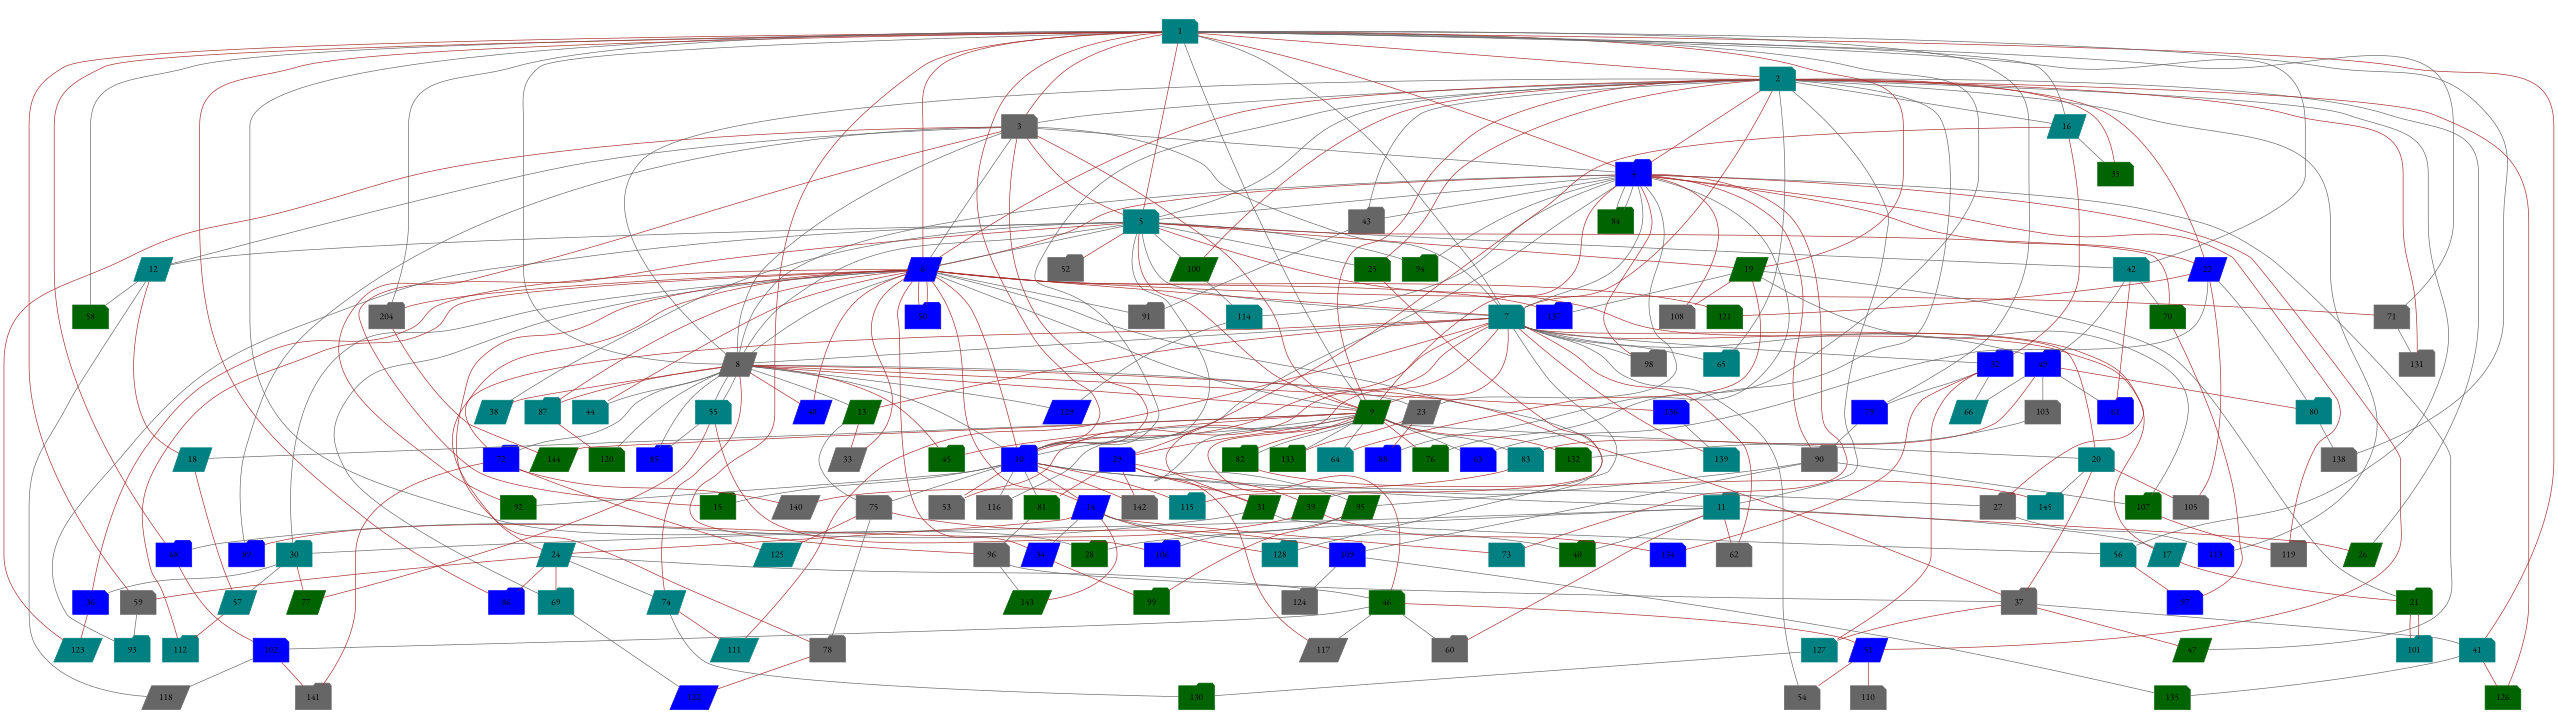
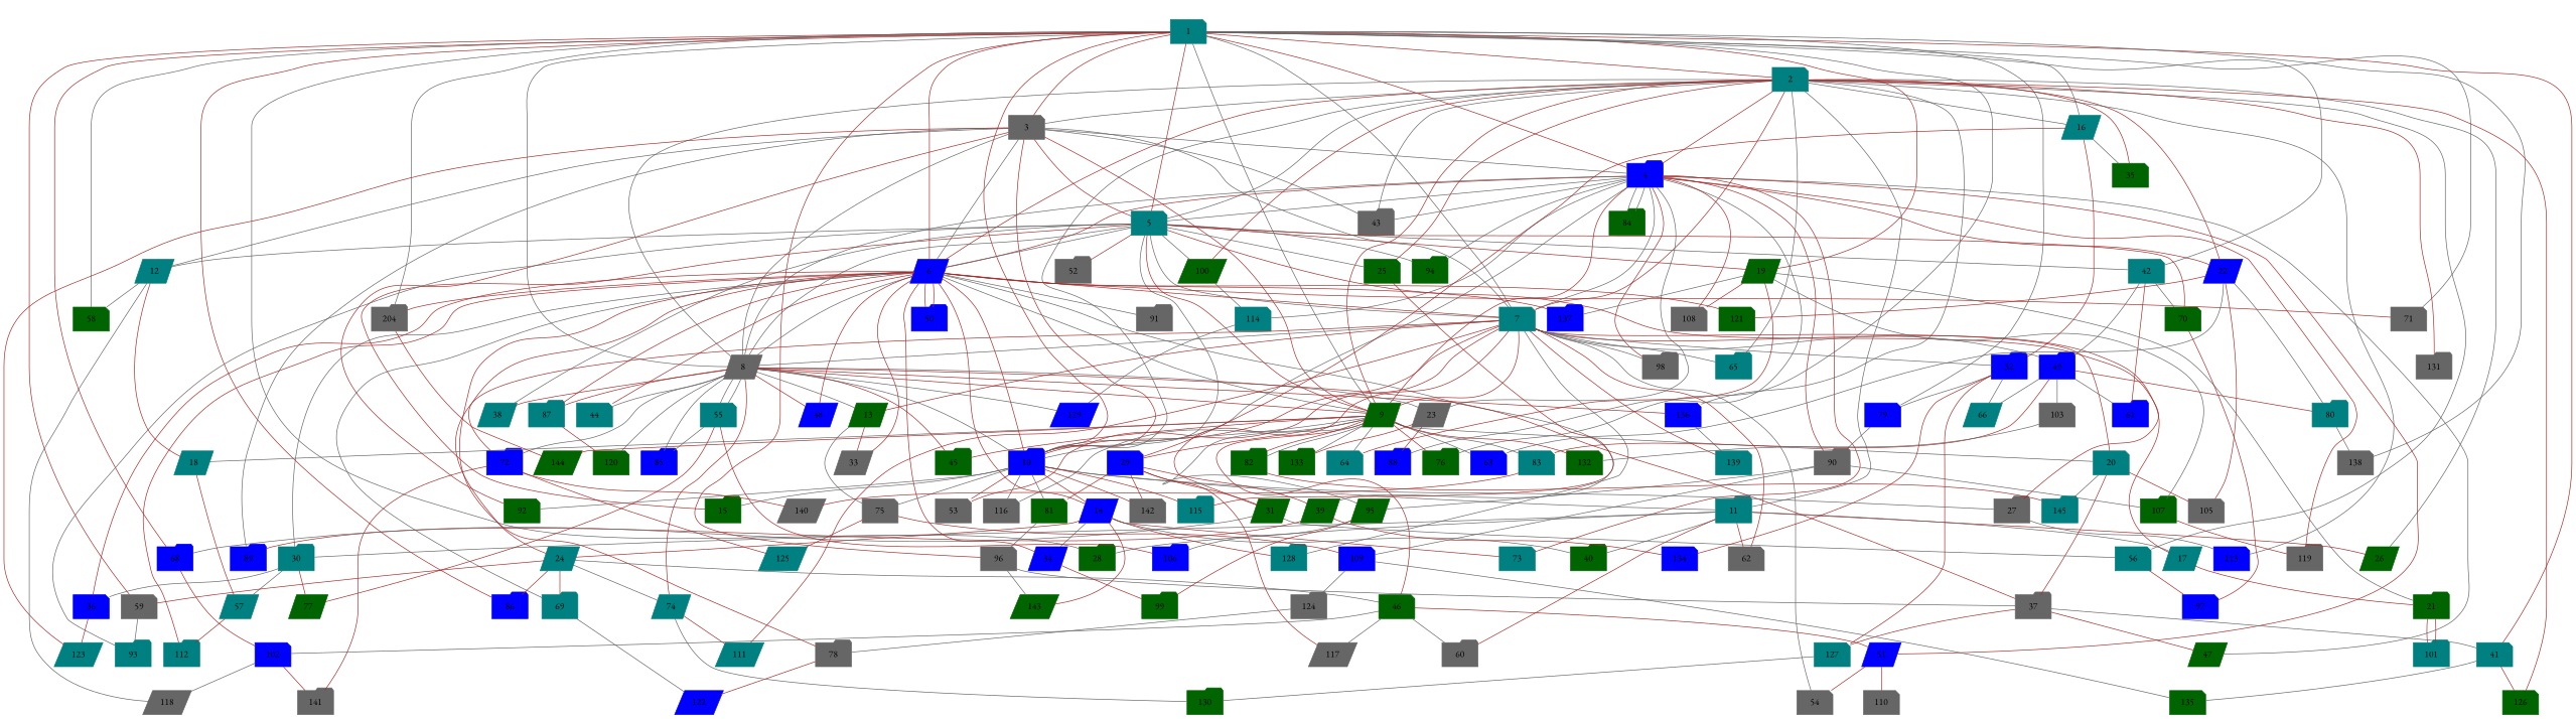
  graph {
    fontname="EB Garamond"
    node [color=teal fontname="EB Garamond" shape=note style=filled]
    edge [color=brown fontname="EB Garamond"]
    1
    2
    3 [color=gray40]
    4 [color=blue shape=folder]
    5
    6 [color=blue shape=parallelogram]
    7
    8 [color=gray40 shape=parallelogram]
    9 [color=darkgreen shape=parallelogram]
    10 [color=blue shape=folder]
    16 [shape=parallelogram]
    19 [color=darkgreen shape=parallelogram]
    28 [color=darkgreen shape=folder]
    41
    42
    58 [color=darkgreen]
    59 [color=gray40]
    68 [color=blue shape=folder]
    71 [color=gray40]
    76 [color=darkgreen shape=folder]
    79 [color=blue]
    86 [color=blue shape=folder]
    96 [color=gray40]
    n24 [color=gray40 label=204 shape=folder]
    138 [color=gray40]
    11 [shape=folder]
    22 [color=blue shape=parallelogram]
    25 [color=darkgreen]
    26 [color=darkgreen shape=parallelogram]
    35 [color=darkgreen]
    43 [color=gray40 shape=folder]
    56
    65 [shape=folder]
    100 [color=darkgreen shape=parallelogram]
    113 [color=blue]
    126 [color=darkgreen]
    131 [color=gray40 shape=folder]
    136 [color=blue]
    12 [shape=parallelogram]
    89 [color=blue shape=folder]
    92 [color=darkgreen]
    123 [shape=parallelogram]
    23 [color=gray40 shape=parallelogram]
    47 [color=darkgreen shape=parallelogram]
    51 [color=blue shape=parallelogram]
    73
    84 [color=darkgreen shape=folder]
    88 [color=blue shape=folder]
    90 [color=gray40 shape=folder]
    94 [color=darkgreen shape=folder]
    98 [color=gray40 shape=folder]
    108 [color=gray40]
    114
    119 [color=gray40 shape=folder]
    15 [color=darkgreen shape=folder]
    27 [color=gray40 shape=folder]
    38 [shape=parallelogram]
    52 [color=gray40 shape=folder]
    70 [color=darkgreen]
    93 [shape=folder]
    14 [color=blue shape=parallelogram]
    30 [shape=folder]
    33 [color=gray40 shape=parallelogram]
    34 [color=blue shape=parallelogram]
    36 [color=blue]
    39 [color=darkgreen shape=parallelogram]
    44
    48 [color=blue shape=parallelogram]
    50 [color=blue shape=folder]
    69 [shape=folder]
    72 [color=blue shape=folder]
    78 [color=gray40 shape=folder]
    87 [shape=folder]
    91 [color=gray40 shape=folder]
    112 [shape=folder]
    121 [color=darkgreen]
    137 [color=blue shape=folder]
    13 [color=darkgreen shape=parallelogram]
    17 [shape=parallelogram]
    20
    24 [shape=parallelogram]
    31 [color=darkgreen shape=parallelogram]
    32 [color=blue shape=folder]
    49 [color=blue shape=folder]
    53 [color=gray40]
    54 [color=gray40]
    62 [color=gray40]
    111 [shape=parallelogram]
    128 [shape=folder]
    139
    37 [color=gray40 shape=folder]
    45 [color=darkgreen shape=folder]
    55
    74 [shape=parallelogram]
    85 [color=blue shape=folder]
    120 [color=darkgreen]
    129 [color=blue shape=parallelogram]
    18 [shape=parallelogram]
    29 [color=blue]
    46 [color=darkgreen]
    63 [color=blue]
    64
    82 [color=darkgreen shape=folder]
    83
    95 [color=darkgreen shape=parallelogram]
    116 [color=gray40]
    132 [color=darkgreen]
    133 [color=darkgreen shape=folder]
    144 [color=darkgreen shape=parallelogram]
    75 [color=gray40]
    81 [color=darkgreen]
    115 [shape=folder]
    142 [color=gray40]
    21 [color=darkgreen shape=folder]
    107 [color=darkgreen shape=folder]
    135 [color=darkgreen]
    61 [color=blue shape=folder]
    102 [color=blue]
    143 [color=darkgreen shape=parallelogram]
    40 [color=darkgreen shape=folder]
    60 [color=gray40 shape=folder]
    105 [color=gray40]
    80 [shape=folder]
    97 [color=blue]
    118 [color=gray40 shape=parallelogram]
    110 [color=gray40]
    109 [color=blue]
    57 [shape=parallelogram]
    77 [color=darkgreen shape=parallelogram]
    99 [color=darkgreen shape=folder]
    134 [color=blue]
    122 [color=blue shape=parallelogram]
    125 [shape=parallelogram]
    140 [color=gray40 shape=parallelogram]
    141 [color=gray40 shape=folder]
    145 [shape=folder]
    66 [shape=parallelogram]
    127
    103 [color=gray40]
    106 [color=blue shape=folder]
    130 [color=darkgreen shape=folder]
    117 [color=gray40 shape=parallelogram]
    101 [shape=folder]
    124 [color=gray40 shape=folder]
    1 -- 2
    1 -- 3
    1 -- 4
    1 -- 5
    1 -- 6
    1 -- 7 [color=gray40]
    1 -- 8 [color=gray40]
    1 -- 9 [color=gray40]
    1 -- 10
    1 -- 16 [color=gray40]
    1 -- 19
    1 -- 28 [color=gray40]
    1 -- 41
    1 -- 42 [color=gray40]
    1 -- 58 [color=gray40]
    1 -- 59
    1 -- 68
    1 -- 71 [color=gray40]
    1 -- 76 [color=gray40]
    1 -- 79 [color=gray40]
    1 -- 86
    1 -- 96
    1 -- n24 [color=gray40]
    1 -- 138 [color=gray40]
    2 -- 3 [color=gray40]
    2 -- 4
    2 -- 5 [color=gray40]
    2 -- 6
    2 -- 7
    2 -- 8 [color=gray40]
    2 -- 9
    2 -- 10 [color=gray40]
    2 -- 16 [color=gray40]
    2 -- 11 [color=gray40]
    2 -- 22
    2 -- 25
    2 -- 26 [color=gray40]
    2 -- 35
    2 -- 43 [color=gray40]
    2 -- 56 [color=gray40]
    2 -- 65 [color=gray40]
    2 -- 100
    2 -- 113 [color=gray40]
    2 -- 126
    2 -- 131
    2 -- 136 [color=gray40]
    3 -- 4 [color=gray40]
    3 -- 5
    3 -- 6 [color=gray40]
    3 -- 7 [color=gray40]
    3 -- 8 [color=gray40]
    3 -- 9
    3 -- 10
    3 -- 12 [color=gray40]
    3 -- 89 [color=gray40]
    3 -- 92
    3 -- 123
    4 -- 5 [color=gray40]
    4 -- 6
    4 -- 7 [color=gray40]
    4 -- 8 [color=gray40]
    4 -- 9
    4 -- 10 [color=gray40]
    4 -- 22
    4 -- 43 [color=gray40]
    4 -- 23 [color=gray40]
    4 -- 47 [color=gray40]
    4 -- 51
    4 -- 73
    4 -- 84 [color=gray40]
    4 -- 84 [color=gray40]
    4 -- 88 [color=gray40]
    4 -- 90
    4 -- 94 [color=gray40]
    4 -- 98
    4 -- 108
    4 -- 114 [color=gray40]
    4 -- 119
    5 -- 6 [color=gray40]
    5 -- 7 [color=gray40]
    5 -- 8 [color=gray40]
    5 -- 9
    5 -- 10 [color=gray40]
    5 -- 19
    5 -- 42 [color=gray40]
    5 -- 25 [color=gray40]
    5 -- 100 [color=gray40]
    5 -- 12 [color=gray40]
    5 -- 94 [color=gray40]
    5 -- 15
    5 -- 27
    5 -- 38 [color=gray40]
    5 -- 52
    5 -- 70
    5 -- 93 [color=gray40]
    6 -- 7
    6 -- 8 [color=gray40]
    6 -- 9 [color=gray40]
    6 -- 10
    6 -- 71
    6 -- n24
    6 -- 14
    6 -- 30 [color=gray40]
    6 -- 33
    6 -- 34
    6 -- 36
    6 -- 39 [color=gray40]
    6 -- 44
    6 -- 48
    6 -- 50
    6 -- 50
    6 -- 69 [color=gray40]
    6 -- 72
    6 -- 78
    6 -- 87
    6 -- 91 [color=gray40]
    6 -- 112
    6 -- 121
    6 -- 137
    7 -- 8 [color=gray40]
    7 -- 9
    7 -- 10
    7 -- 65 [color=gray40]
    7 -- 98 [color=gray40]
    7 -- 13
    7 -- 17
    7 -- 20
    7 -- 24
    7 -- 31
    7 -- 32 [color=gray40]
    7 -- 49 [color=gray40]
    7 -- 53
    7 -- 54 [color=gray40]
    7 -- 62
    7 -- 111
    7 -- 128 [color=gray40]
    7 -- 139
    8 -- 9
    8 -- 10 [color=gray40]
    8 -- 136
    8 -- 23 [color=gray40]
    8 -- 38
    8 -- 44 [color=gray40]
    8 -- 48
    8 -- 72 [color=gray40]
    8 -- 87
    8 -- 13 [color=gray40]
    8 -- 37
    8 -- 45
    8 -- 55 [color=gray40]
    8 -- 55 [color=gray40]
    8 -- 74
    8 -- 85 [color=gray40]
    8 -- 120 [color=gray40]
    8 -- 129 [color=gray40]
    9 -- 10 [color=gray40]
    9 -- 76
    9 -- 20 [color=gray40]
    9 -- 45
    9 -- 18 [color=gray40]
    9 -- 29
    9 -- 46
    9 -- 63 [color=gray40]
    9 -- 64 [color=gray40]
    9 -- 82
    9 -- 82 [color=gray40]
    9 -- 83 [color=gray40]
    9 -- 95 [color=gray40]
    9 -- 116 [color=gray40]
    9 -- 132
    9 -- 133 [color=gray40]
    9 -- 144
    10 -- 11 [color=gray40]
    10 -- 92 [color=gray40]
    10 -- 15 [color=gray40]
    10 -- 27 [color=gray40]
    10 -- 14
    10 -- 53
    10 -- 116 [color=gray40]
    10 -- 75 [color=gray40]
    10 -- 81 [color=gray40]
    10 -- 115
    10 -- 142
    16 -- 35 [color=gray40]
    16 -- 32
    16 -- 29
    19 -- 108
    19 -- 137 [color=gray40]
    19 -- 64
    19 -- 21 [color=gray40]
    19 -- 107 [color=gray40]
    41 -- 126
    41 -- 135 [color=gray40]
    42 -- 70 [color=gray40]
    42 -- 49 [color=gray40]
    42 -- 61
    59 -- 93 [color=gray40]
    68 -- 102
-   71 -- 131 [color=gray40]
    79 -- 90 [color=gray40]
    96 -- 37 [color=gray40]
    96 -- 143 [color=gray40]
    n24 -- 144
    11 -- 28 [color=gray40]
    11 -- 26
    11 -- 30 [color=gray40]
    11 -- 17 [color=gray40]
    11 -- 62
    11 -- 40 [color=gray40]
    11 -- 60
    22 -- 121
    22 -- 63 [color=gray40]
    22 -- 105
    22 -- 80 [color=gray40]
    25 -- 115
-   43 -- 91 [color=gray40]
+   43 -- 3 [color=gray40]
    56 -- 97
    100 -- 114 [color=gray40]
    136 -- 139 [color=gray40]
    12 -- 58 [color=gray40]
    12 -- 18
    12 -- 118 [color=gray40]
    23 -- 88
    23 -- 133
    51 -- 54
    51 -- 110
    90 -- 95 [color=gray40]
    90 -- 107 [color=gray40]
    90 -- 109 [color=gray40]
    114 -- 129 [color=gray40]
    27 -- 113 [color=gray40]
    70 -- 97
    14 -- 73
    14 -- 34 [color=gray40]
    14 -- 24
    14 -- 128
    14 -- 143
    14 -- 40 [color=gray40]
    30 -- 36 [color=gray40]
    30 -- 57 [color=gray40]
    30 -- 77
    34 -- 99
    36 -- 123
    39 -- 89
    39 -- 134
    69 -- 122 [color=gray40]
    72 -- 125
    72 -- 140
    72 -- 141
    78 -- 122
    87 -- 120
    13 -- 33
    13 -- 75 [color=gray40]
    17 -- 21
    20 -- 37
    20 -- 105
    20 -- 145 [color=gray40]
    24 -- 59
    24 -- 86
    24 -- 69
    24 -- 74 [color=gray40]
    24 -- 46 [color=gray40]
    31 -- 68 [color=gray40]
    31 -- 56 [color=gray40]
    32 -- 79 [color=gray40]
    32 -- 134
    32 -- 66 [color=gray40]
    32 -- 127
    49 -- 83
    49 -- 61 [color=gray40]
    49 -- 80
    49 -- 66 [color=gray40]
    49 -- 103 [color=gray40]
    37 -- 41 [color=gray40]
    37 -- 47
    37 -- 127
    55 -- 85 [color=gray40]
    55 -- 77
    55 -- 106
    74 -- 111
    74 -- 130 [color=gray40]
    18 -- 57
    29 -- 39
    29 -- 31
    29 -- 81
    29 -- 142
    29 -- 117
    46 -- 51
    46 -- 102 [color=gray40]
    46 -- 60 [color=gray40]
    46 -- 117 [color=gray40]
    82 -- 145
    83 -- 140
    95 -- 99
    95 -- 106 [color=gray40]
-   75 -- 78 [color=gray40]
+   124 -- 78 [color=gray40]
    75 -- 109
    75 -- 125
    81 -- 96 [color=gray40]
    21 -- 101
    21 -- 101
    107 -- 119
    102 -- 118 [color=gray40]
    102 -- 141
    80 -- 138 [color=gray40]
    109 -- 135 [color=gray40]
    109 -- 124 [color=gray40]
    57 -- 112
    127 -- 130 [color=gray40]
    103 -- 132 [color=gray40]
  }
